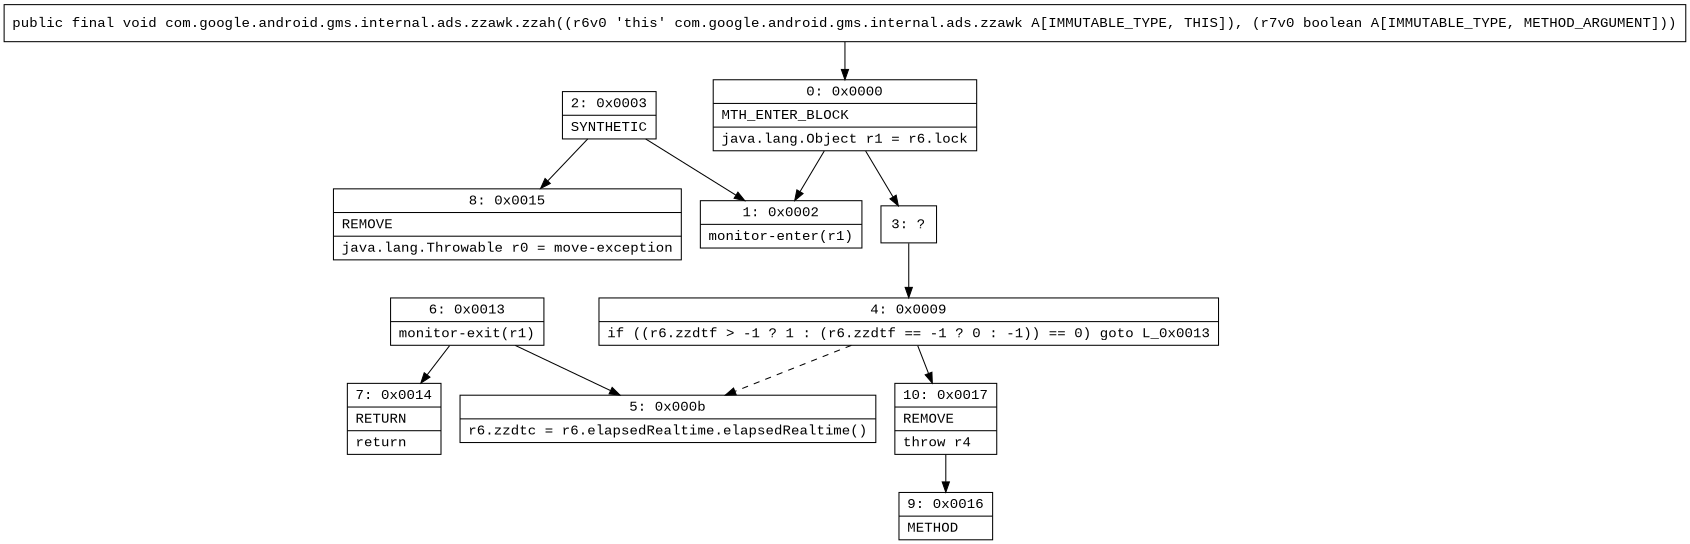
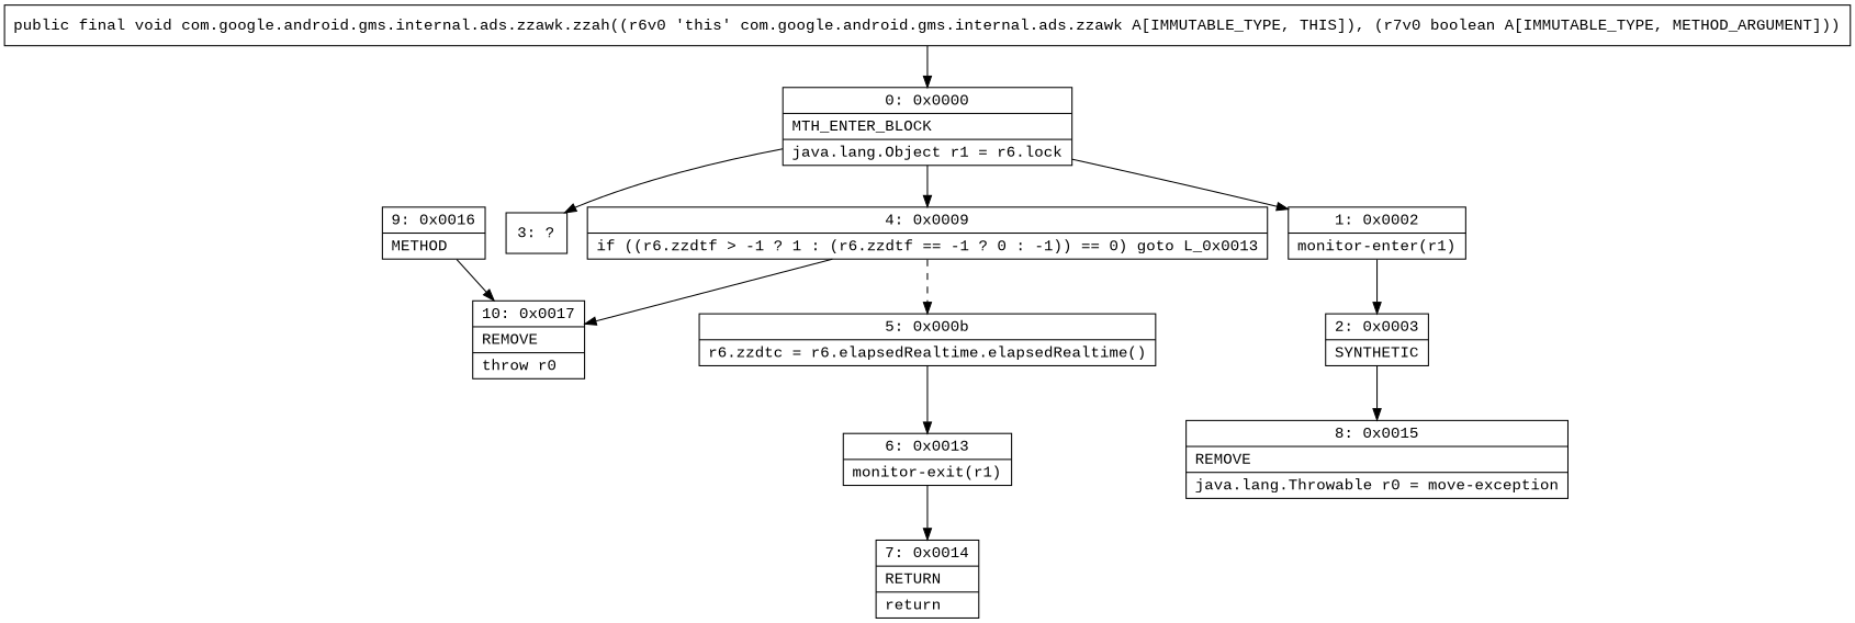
  digraph {
    fontname="Liberation Mono"
    node [fontname="Liberation Mono" shape=record]
    edge [fontname="Liberation Mono"]
    n1 [label="{0\:\ 0x0000|MTH_ENTER_BLOCK\l|java.lang.Object r1 = r6.lock\l}"]
    n2 [label="{1\:\ 0x0002|monitor\-enter(r1)\l}"]
    n3 [label="{3\:\ ?}"]
    n4 [label="{2\:\ 0x0003|SYNTHETIC\l}"]
    n5 [label="{8\:\ 0x0015|REMOVE\l|java.lang.Throwable r0 = move\-exception\l}"]
    n6 [label="{4\:\ 0x0009|if ((r6.zzdtf \> \-1 ? 1 : (r6.zzdtf == \-1 ? 0 : \-1)) == 0) goto L_0x0013\l}"]
    n7 [label="{5\:\ 0x000b|r6.zzdtc = r6.elapsedRealtime.elapsedRealtime()\l}"]
-   n8 [label="{10\:\ 0x0017|REMOVE\l|throw r4\l}"]
+   n8 [label="{10\:\ 0x0017|REMOVE\l|throw r0\l}"]
    n9 [label="{6\:\ 0x0013|monitor\-exit(r1)\l}"]
    n10 [label="{7\:\ 0x0014|RETURN\l|return\l}"]
    n11 [label="{9\:\ 0x0016|METHOD\l}"]
    n12 [label="{public final void com.google.android.gms.internal.ads.zzawk.zzah((r6v0 'this' com.google.android.gms.internal.ads.zzawk A[IMMUTABLE_TYPE, THIS]), (r7v0 boolean A[IMMUTABLE_TYPE, METHOD_ARGUMENT])) }"]
    n1 -> n2
    n1 -> n3
-   n4 -> n2
-   n3 -> n6
+   n2 -> n4
+   n1 -> n6
    n4 -> n5
    n6 -> n7 [style=dashed]
    n6 -> n8
-   n9 -> n7
+   n7 -> n9
    n9 -> n10
-   n8 -> n11
+   n11 -> n8
    n12 -> n1
  }
